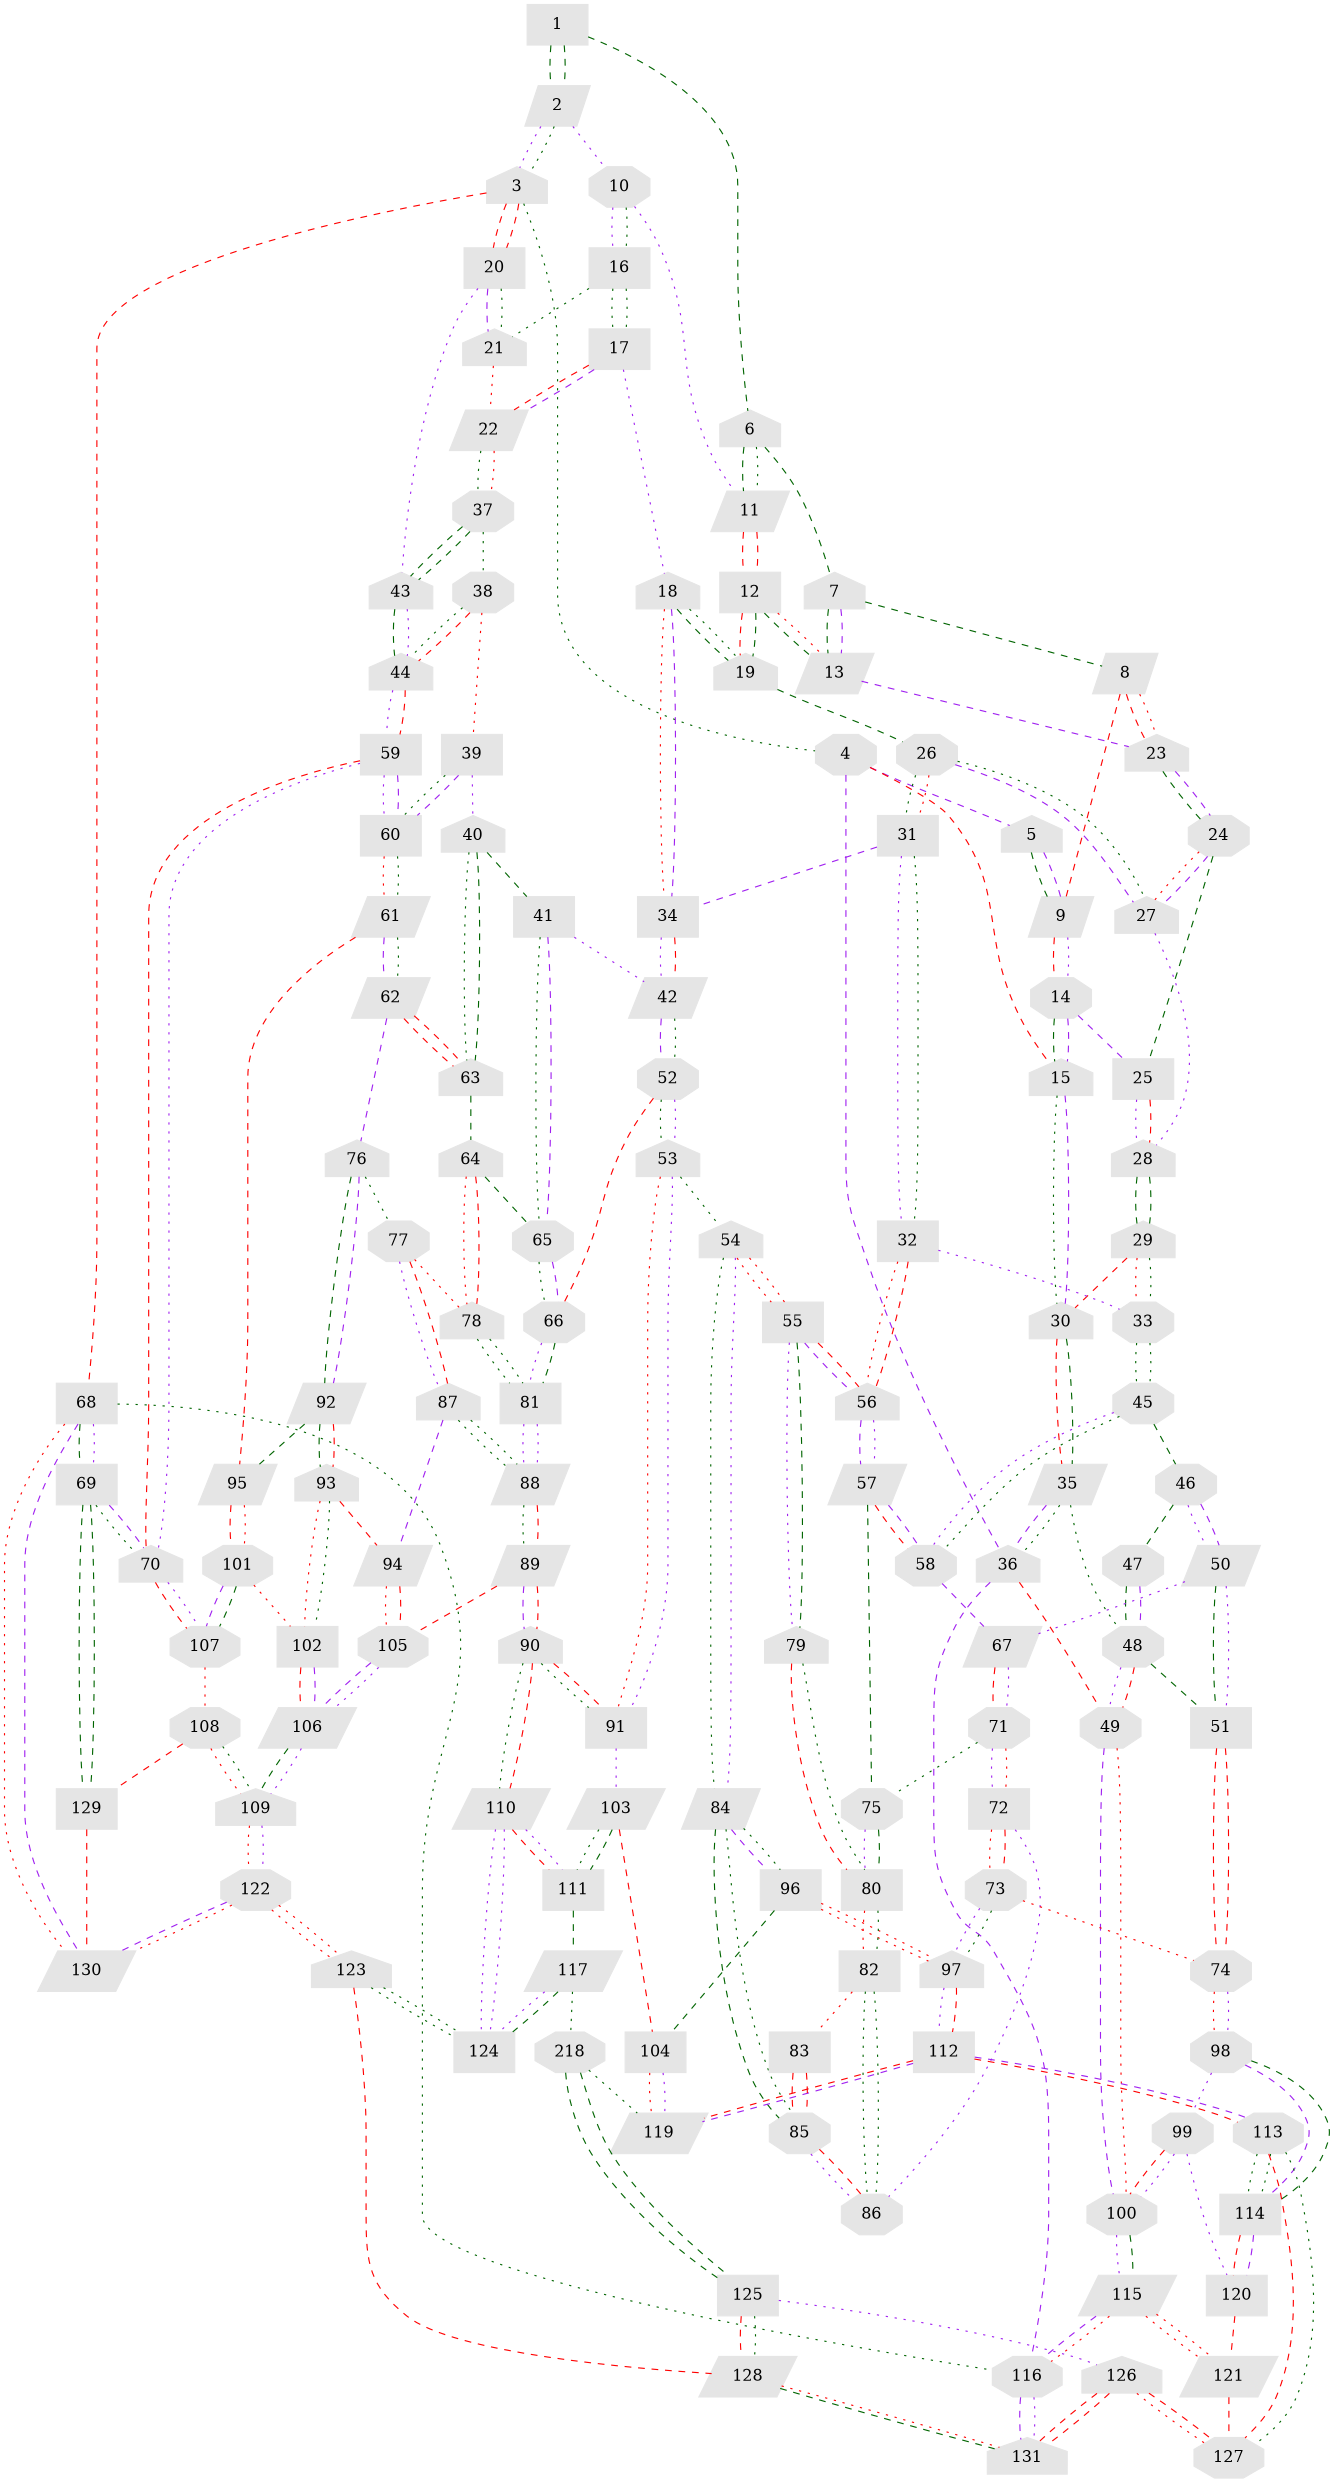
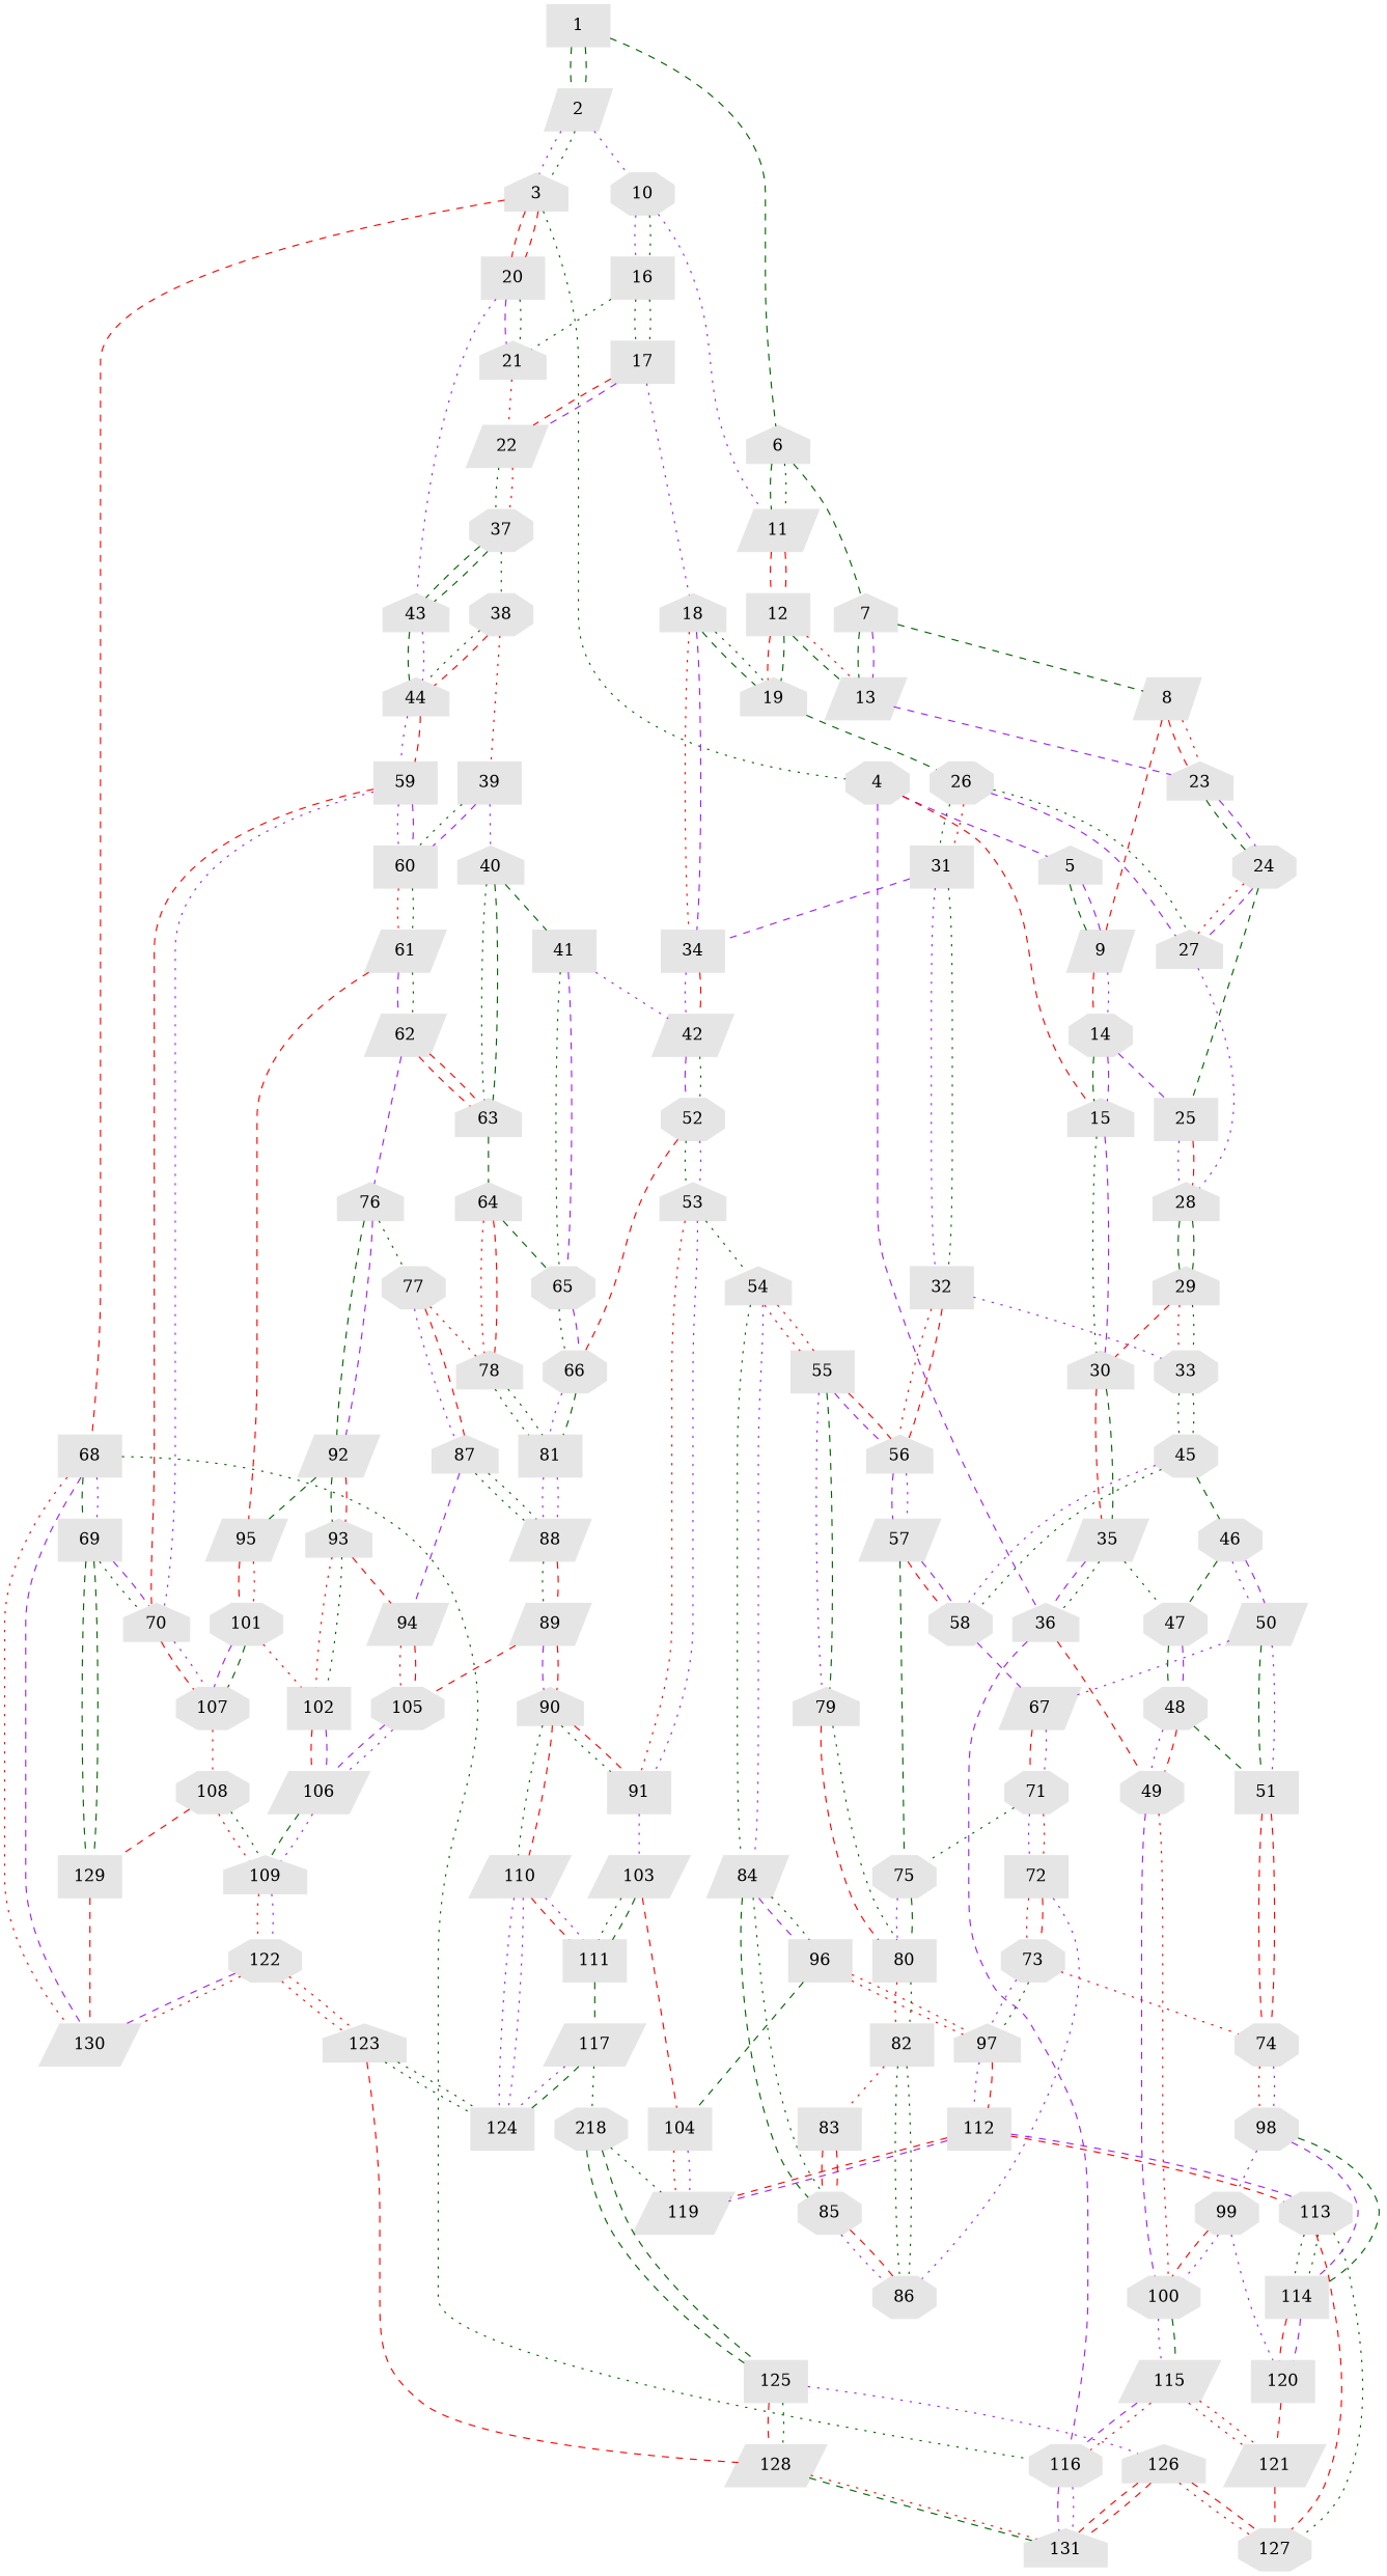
  graph {
    node [color=gray90 shape=octagon style=filled]
    edge [color=darkgreen style=dashed]
    1 [shape=box]
    2 [shape=parallelogram]
    6 [shape=house]
    3 [shape=house]
    10
    7 [shape=house]
    11 [shape=parallelogram]
    4
    20 [shape=box]
    68 [shape=box]
    16 [shape=box]
    5 [shape=house]
    15 [shape=house]
    36 [shape=house]
    21 [shape=house]
    43 [shape=house]
    116
    69 [shape=box]
    130 [shape=parallelogram]
    9 [shape=parallelogram]
    30 [shape=house]
    49
    14
    8 [shape=parallelogram]
    13 [shape=parallelogram]
    12 [shape=box]
    23 [shape=house]
    24
    25 [shape=box]
    17 [shape=box]
    19 [shape=house]
    26
    28 [shape=house]
    35 [shape=parallelogram]
    18 [shape=house]
    22 [shape=parallelogram]
    34 [shape=box]
    37
    42 [shape=parallelogram]
    27 [shape=house]
    31 [shape=box]
    44 [shape=house]
    38
    29 [shape=house]
    32 [shape=box]
    33
    45
    47
    56 [shape=house]
    57 [shape=parallelogram]
    46
    58
    52
    48
    100
    131 [shape=house]
    39 [shape=box]
    40 [shape=house]
    60 [shape=box]
    59 [shape=box]
    41 [shape=box]
    63 [shape=house]
    61 [shape=parallelogram]
    65
    64 [shape=house]
    66
    53 [shape=house]
    70 [shape=house]
    50 [shape=parallelogram]
    67 [shape=parallelogram]
    51 [shape=box]
    74
    115 [shape=parallelogram]
    71
    98
    54 [shape=house]
    91 [shape=box]
    81 [shape=box]
    55 [shape=box]
    84 [shape=parallelogram]
    103 [shape=parallelogram]
    79 [shape=house]
    85
    96 [shape=box]
    80 [shape=box]
    75
    107
    62 [shape=parallelogram]
    95 [shape=parallelogram]
    76 [shape=house]
    101
    77
    92 [shape=parallelogram]
    78 [shape=house]
    88 [shape=parallelogram]
    72 [shape=box]
    129 [shape=box]
    108
    73
    86
    97 [shape=house]
    112 [shape=box]
    99
    114 [shape=box]
    82 [shape=box]
    87 [shape=house]
    93 [shape=house]
    94 [shape=parallelogram]
    83 [shape=box]
    89 [shape=parallelogram]
    104 [shape=box]
    105
    90 [shape=house]
    110 [shape=parallelogram]
    106 [shape=parallelogram]
    111 [shape=box]
    124 [shape=box]
    102 [shape=box]
    119 [shape=parallelogram]
    113
    120 [shape=box]
    121 [shape=parallelogram]
    109 [shape=house]
    117 [shape=parallelogram]
    122
    123 [shape=house]
    n127 [label=218]
    127
    125 [shape=box]
    128 [shape=parallelogram]
    126 [shape=house]
    1 -- 2
    1 -- 2
    1 -- 6
    2 -- 3 [color=purple style=dotted]
    2 -- 3 [style=dotted]
    2 -- 10 [color=purple style=dotted]
    6 -- 7
    6 -- 11
    6 -- 11 [style=dotted]
    3 -- 4 [style=dotted]
    3 -- 20 [color=red]
    3 -- 20 [color=red]
    3 -- 68 [color=red]
    10 -- 11 [color=purple style=dotted]
    10 -- 16 [color=purple style=dotted]
    10 -- 16 [style=dotted]
    7 -- 8
    7 -- 13
    7 -- 13 [color=purple]
    11 -- 12 [color=red]
    11 -- 12 [color=red]
    4 -- 5 [color=purple]
    4 -- 15 [color=red]
    4 -- 36 [color=purple]
    20 -- 21 [color=purple]
    20 -- 21 [style=dotted]
    20 -- 43 [color=purple style=dotted]
    68 -- 116 [style=dotted]
    68 -- 69
    68 -- 69 [color=purple style=dotted]
    68 -- 130 [color=red style=dotted]
    68 -- 130 [color=purple]
    16 -- 21 [style=dotted]
    16 -- 17 [style=dotted]
    16 -- 17 [style=dotted]
    5 -- 9
    5 -- 9 [color=purple]
    15 -- 30 [style=dotted]
    15 -- 30 [color=purple]
    36 -- 116 [color=purple]
    36 -- 49 [color=red]
    21 -- 22 [color=red style=dotted]
    43 -- 44
    43 -- 44 [color=purple style=dotted]
    116 -- 131 [color=purple]
    116 -- 131 [color=purple style=dotted]
    69 -- 70 [style=dotted]
    69 -- 70 [color=purple]
    69 -- 129
    69 -- 129
    9 -- 14 [color=red]
    9 -- 14 [color=purple style=dotted]
    30 -- 35 [color=red]
    30 -- 35
    49 -- 100 [color=purple]
    49 -- 100 [color=red style=dotted]
    14 -- 15
    14 -- 15 [color=purple]
    14 -- 25 [color=purple]
    8 -- 9 [color=red]
    8 -- 23 [color=red]
    8 -- 23 [color=red style=dotted]
    13 -- 23 [color=purple]
    12 -- 13
    12 -- 13 [color=red style=dotted]
    12 -- 19 [color=red]
    12 -- 19
    23 -- 24
    23 -- 24 [color=purple]
    24 -- 25
    24 -- 27 [color=red style=dotted]
    24 -- 27 [color=purple]
    25 -- 28 [color=purple style=dotted]
    25 -- 28 [color=red]
    17 -- 18 [color=purple style=dotted]
    17 -- 22 [color=red]
    17 -- 22 [color=purple]
    19 -- 26
    26 -- 27 [color=purple]
    26 -- 27 [style=dotted]
    26 -- 31 [style=dotted]
    26 -- 31 [color=red style=dotted]
    28 -- 29
    28 -- 29
    35 -- 36 [color=purple]
    35 -- 36 [style=dotted]
-   35 -- 48 [style=dotted]
+   35 -- 47 [style=dotted]
    18 -- 19
    18 -- 19 [style=dotted]
    18 -- 34 [color=red style=dotted]
    18 -- 34 [color=purple]
    22 -- 37 [style=dotted]
    22 -- 37 [color=red style=dotted]
    34 -- 42 [color=purple style=dotted]
    34 -- 42 [color=red]
    37 -- 43
    37 -- 43
    37 -- 38 [style=dotted]
    42 -- 52 [color=purple]
    42 -- 52 [style=dotted]
    27 -- 28 [color=purple style=dotted]
    31 -- 34 [color=purple]
    31 -- 32 [color=purple style=dotted]
    31 -- 32 [style=dotted]
    44 -- 59 [color=purple style=dotted]
    44 -- 59 [color=red]
    38 -- 44 [style=dotted]
    38 -- 44 [color=red]
    38 -- 39 [color=red style=dotted]
    29 -- 30 [color=red]
    29 -- 33 [color=red style=dotted]
    29 -- 33 [style=dotted]
    32 -- 33 [color=purple style=dotted]
    32 -- 56 [color=red style=dotted]
    32 -- 56 [color=red]
    33 -- 45 [style=dotted]
    33 -- 45 [style=dotted]
    45 -- 46
    45 -- 58 [color=purple style=dotted]
    45 -- 58 [style=dotted]
    47 -- 48
    47 -- 48 [color=purple]
    56 -- 57 [color=purple]
    56 -- 57 [color=purple style=dotted]
    57 -- 58 [color=red]
    57 -- 58 [color=purple]
    57 -- 75
    46 -- 47
    46 -- 50 [color=purple style=dotted]
    46 -- 50 [color=purple]
    58 -- 67 [color=purple]
    52 -- 66 [color=red]
    52 -- 53 [style=dotted]
    52 -- 53 [color=purple style=dotted]
    48 -- 49 [color=purple style=dotted]
    48 -- 49 [color=red]
    48 -- 51
    100 -- 115 [color=purple style=dotted]
    100 -- 115
    39 -- 40 [color=purple style=dotted]
    39 -- 60 [style=dotted]
    39 -- 60 [color=purple]
    40 -- 41
    40 -- 63 [style=dotted]
    40 -- 63
    60 -- 61 [color=red style=dotted]
    60 -- 61 [style=dotted]
    59 -- 60 [color=purple style=dotted]
    59 -- 60 [color=purple]
    59 -- 70 [color=red]
    59 -- 70 [color=purple style=dotted]
    41 -- 42 [color=purple style=dotted]
    41 -- 65 [style=dotted]
    41 -- 65 [color=purple]
    63 -- 64
    61 -- 62 [color=purple]
    61 -- 62 [style=dotted]
    61 -- 95 [color=red]
    65 -- 66 [style=dotted]
    65 -- 66 [color=purple]
    64 -- 65
    64 -- 78 [color=red style=dotted]
    64 -- 78 [color=red]
    66 -- 81 [color=purple style=dotted]
    66 -- 81
    53 -- 54 [style=dotted]
    53 -- 91 [color=red style=dotted]
    53 -- 91 [color=purple style=dotted]
    70 -- 107 [color=red]
    70 -- 107 [color=purple style=dotted]
    50 -- 67 [color=purple style=dotted]
    50 -- 51
    50 -- 51 [color=purple style=dotted]
    67 -- 71 [color=red]
    67 -- 71 [color=purple style=dotted]
    51 -- 74 [color=red]
    51 -- 74 [color=red]
    74 -- 98 [color=red style=dotted]
    74 -- 98 [color=purple style=dotted]
    115 -- 116 [color=purple]
    115 -- 116 [color=red style=dotted]
    115 -- 121 [color=red style=dotted]
    115 -- 121 [color=red style=dotted]
    71 -- 75 [style=dotted]
    71 -- 72 [color=purple style=dotted]
    71 -- 72 [color=red style=dotted]
    98 -- 99 [color=purple style=dotted]
    98 -- 114 [color=purple]
    98 -- 114
    54 -- 55 [color=red style=dotted]
    54 -- 55 [color=red style=dotted]
    54 -- 84 [style=dotted]
    54 -- 84 [color=purple style=dotted]
    91 -- 103 [color=purple style=dotted]
    81 -- 88 [color=purple style=dotted]
    81 -- 88 [color=purple style=dotted]
    55 -- 56 [color=purple]
    55 -- 56 [color=red]
    55 -- 79 [color=purple style=dotted]
    55 -- 79
    84 -- 85
    84 -- 85 [style=dotted]
    84 -- 96 [color=purple]
    84 -- 96 [style=dotted]
    103 -- 104 [color=red]
    103 -- 111 [style=dotted]
    103 -- 111
    79 -- 80 [color=red]
    79 -- 80 [style=dotted]
    85 -- 86 [color=purple style=dotted]
    85 -- 86 [color=red]
    96 -- 97 [color=red style=dotted]
    96 -- 97 [color=red style=dotted]
    96 -- 104
    80 -- 82 [color=red style=dotted]
    80 -- 82 [style=dotted]
    75 -- 80 [color=purple style=dotted]
    75 -- 80
    107 -- 108 [color=red style=dotted]
    62 -- 63 [color=red]
    62 -- 63 [color=red]
    62 -- 76 [color=purple]
    95 -- 101 [color=red]
    95 -- 101 [color=red style=dotted]
    76 -- 77 [style=dotted]
    76 -- 92
    76 -- 92 [color=purple]
    101 -- 107 [color=purple]
    101 -- 107
    101 -- 102 [color=red style=dotted]
    77 -- 78 [color=red style=dotted]
    77 -- 87 [color=purple style=dotted]
    77 -- 87 [color=red]
    92 -- 95
    92 -- 93
    92 -- 93 [color=red]
    78 -- 81 [style=dotted]
    78 -- 81 [style=dotted]
    88 -- 89 [style=dotted]
    88 -- 89 [color=red]
    72 -- 73 [color=red style=dotted]
    72 -- 73 [color=red]
    72 -- 86 [color=purple style=dotted]
    129 -- 130 [color=red]
    108 -- 129 [color=red]
    108 -- 109 [color=red style=dotted]
    108 -- 109 [style=dotted]
    73 -- 74 [color=red style=dotted]
    73 -- 97 [color=purple style=dotted]
    73 -- 97 [style=dotted]
    97 -- 112 [color=purple style=dotted]
    97 -- 112 [color=red]
    112 -- 119 [color=red]
    112 -- 119 [color=purple]
    112 -- 113 [color=red]
    112 -- 113 [color=purple]
    99 -- 100 [color=red]
    99 -- 100 [color=purple style=dotted]
    99 -- 120 [color=purple style=dotted]
    114 -- 120 [color=red]
    114 -- 120 [color=purple]
    82 -- 86 [style=dotted]
    82 -- 86 [style=dotted]
    82 -- 83 [color=red style=dotted]
    87 -- 88 [style=dotted]
    87 -- 88 [style=dotted]
    87 -- 94 [color=purple]
    93 -- 94 [color=red]
    93 -- 102 [color=red style=dotted]
    93 -- 102 [style=dotted]
    94 -- 105 [color=red style=dotted]
    94 -- 105 [color=red]
    83 -- 85 [color=red]
    83 -- 85 [color=red]
    89 -- 105 [color=red]
    89 -- 90 [color=purple]
    89 -- 90 [color=red]
    104 -- 119 [color=red style=dotted]
    104 -- 119 [color=purple style=dotted]
    105 -- 106 [color=purple]
    105 -- 106 [color=purple style=dotted]
    90 -- 91 [style=dotted]
    90 -- 91 [color=red]
    90 -- 110 [style=dotted]
    90 -- 110 [color=red]
    110 -- 111 [color=red]
    110 -- 111 [color=purple style=dotted]
    110 -- 124 [color=purple style=dotted]
    110 -- 124 [color=purple style=dotted]
    106 -- 109
    106 -- 109 [color=purple style=dotted]
    111 -- 117
    102 -- 106 [color=red]
    102 -- 106 [color=purple]
    113 -- 114 [style=dotted]
    113 -- 114 [style=dotted]
    113 -- 127 [color=red]
    113 -- 127 [style=dotted]
    120 -- 121 [color=red]
    121 -- 127 [color=red]
    109 -- 122 [color=red style=dotted]
    109 -- 122 [color=purple style=dotted]
    117 -- 124 [color=purple style=dotted]
    117 -- 124
    117 -- n127 [style=dotted]
    122 -- 130 [color=purple]
    122 -- 130 [color=red style=dotted]
    122 -- 123 [color=red style=dotted]
    122 -- 123 [color=red style=dotted]
    123 -- 124 [style=dotted]
    123 -- 124 [style=dotted]
    123 -- 128 [color=red]
    n127 -- 119 [style=dotted]
    n127 -- 125
    n127 -- 125
    125 -- 128 [color=red]
    125 -- 128 [style=dotted]
    125 -- 126 [color=purple style=dotted]
    128 -- 131
    128 -- 131 [color=red style=dotted]
    126 -- 131 [color=red]
    126 -- 131 [color=red]
    126 -- 127 [color=red style=dotted]
    126 -- 127 [color=red]
  }
